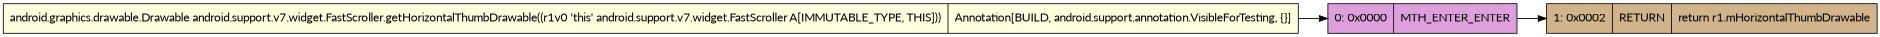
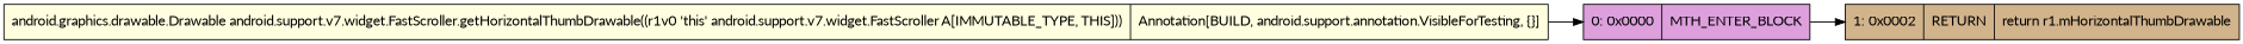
  digraph {
    rankdir=LR
    fontname=Lato
    node [shape=record style=filled fontname=Lato]
    edge [fontname=Lato]
-   n1 [label="{0\:\ 0x0000|MTH_ENTER_ENTER\l}" fillcolor=plum]
+   n1 [label="{0\:\ 0x0000|MTH_ENTER_BLOCK\l}" fillcolor=plum]
    n2 [label="{1\:\ 0x0002|RETURN\l|return r1.mHorizontalThumbDrawable\l}" fillcolor=tan]
    n3 [label="{android.graphics.drawable.Drawable android.support.v7.widget.FastScroller.getHorizontalThumbDrawable((r1v0 'this' android.support.v7.widget.FastScroller A[IMMUTABLE_TYPE, THIS]))  | Annotation[BUILD, android.support.annotation.VisibleForTesting, \{\}]\l}" fillcolor=lightyellow]
    n1 -> n2
    n3 -> n1
  }
